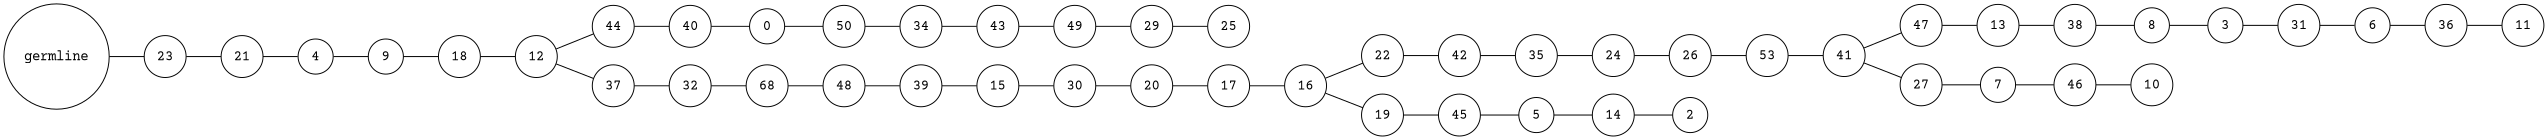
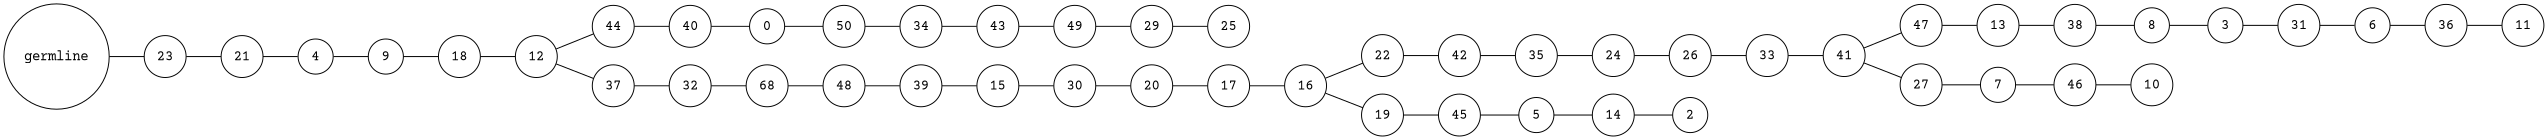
  graph {
    fontname="Courier Prime"
    rankdir=LR
    splines=line
    node [fontname="Courier Prime" shape=circle]
    edge [fontname="Courier Prime"]
    n1 [label=germline]
    n2 [label=23]
    n3 [label=21]
    n4 [label=4]
    n5 [label=9]
    n6 [label=18]
    n7 [label=12]
    n8 [label=44]
    n9 [label=37]
    n10 [label=40]
    n11 [label=32]
    n12 [label=0]
    n13 [label=50]
    n14 [label=34]
    n15 [label=43]
    n16 [label=49]
    n17 [label=29]
    n18 [label=25]
    n19 [label=68]
    n20 [label=48]
    n21 [label=39]
    n22 [label=15]
    n23 [label=30]
    n24 [label=20]
    n25 [label=17]
    n26 [label=16]
    n27 [label=22]
    n28 [label=19]
    n29 [label=42]
    n30 [label=45]
    n31 [label=35]
    n32 [label=24]
    n33 [label=26]
-   n34 [label=53]
+   n34 [label=33]
    n35 [label=41]
    n36 [label=47]
    n37 [label=27]
    n38 [label=13]
    n39 [label=7]
    n40 [label=38]
    n41 [label=8]
    n42 [label=3]
    n43 [label=31]
    n44 [label=6]
    n45 [label=36]
    n46 [label=11]
    n47 [label=46]
    n48 [label=10]
    n49 [label=5]
    n50 [label=14]
    n51 [label=2]
    n1 -- n2
    n2 -- n3
    n3 -- n4
    n4 -- n5
    n5 -- n6
    n6 -- n7
    n7 -- n8
    n7 -- n9
    n8 -- n10
    n9 -- n11
    n10 -- n12
    n11 -- n19
    n12 -- n13
    n13 -- n14
    n14 -- n15
    n15 -- n16
    n16 -- n17
    n17 -- n18
    n19 -- n20
    n20 -- n21
    n21 -- n22
    n22 -- n23
    n23 -- n24
    n24 -- n25
    n25 -- n26
    n26 -- n27
    n26 -- n28
    n27 -- n29
    n28 -- n30
    n29 -- n31
    n30 -- n49
    n31 -- n32
    n32 -- n33
    n33 -- n34
    n34 -- n35
    n35 -- n36
    n35 -- n37
    n36 -- n38
    n37 -- n39
    n38 -- n40
    n39 -- n47
    n40 -- n41
    n41 -- n42
    n42 -- n43
    n43 -- n44
    n44 -- n45
    n45 -- n46
    n47 -- n48
    n49 -- n50
    n50 -- n51
  }
